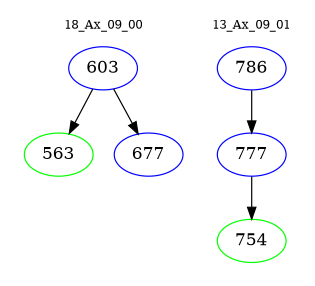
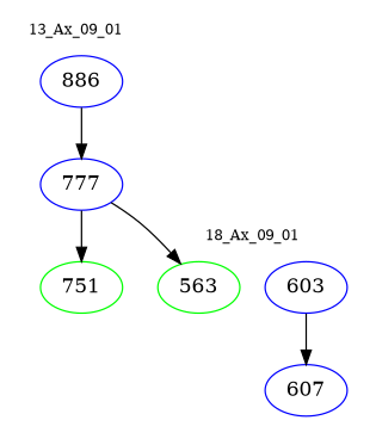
  digraph {
    node [color=blue]
    edge [color=black]
    n1 [label=603]
    n2 [color=green label=563]
-   n3 [label=677]
+   n3 [label=607]
    n4 [label=777]
-   n5 [label=786]
-   n6 [color=green label=754]
+   n5 [label=886]
+   n6 [color=green label=751]
    subgraph cluster_1 {
      color=white
      fontsize=10
-     label="18_Ax_09_00"
+     label="18_Ax_09_01"
      n1
      n2
      n3
    }
    subgraph cluster_2 {
      color=white
      fontsize=10
      label="13_Ax_09_01"
      n4
      n5
      n6
    }
-   n1 -> n2
+   n4 -> n2
    n1 -> n3
    n4 -> n6
    n5 -> n4
  }
